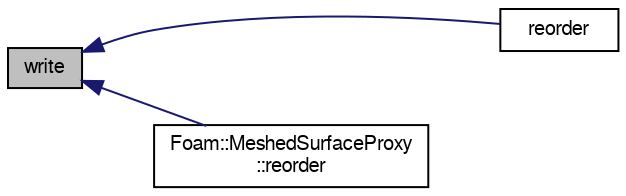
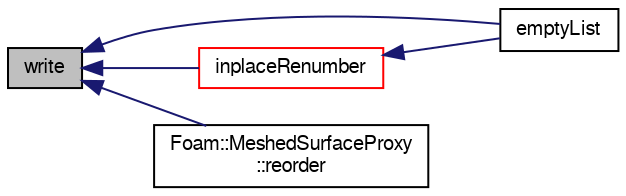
  digraph {
    rankdir=LR
    node [color=black fontname=FreeSans fontsize=10 shape=record]
    edge [color=midnightblue dir=back fontname=FreeSans fontsize=10 labelfontname=FreeSans labelfontsize=10 style=solid]
    n1 [fillcolor=grey75 fontcolor=black height=0.2 label=write style=filled width=0.4]
-   n2 [height=0.2 label=reorder width=0.4]
+   n2 [height=0.2 label=emptyList width=0.4]
+   n3 [color=red height=0.2 label=inplaceRenumber width=0.4]
    n4 [height=0.2 label="Foam::MeshedSurfaceProxy\l::reorder" width=0.4]
    n1 -> n2
+   n1 -> n3
    n1 -> n4
+   n3 -> n2
  }
